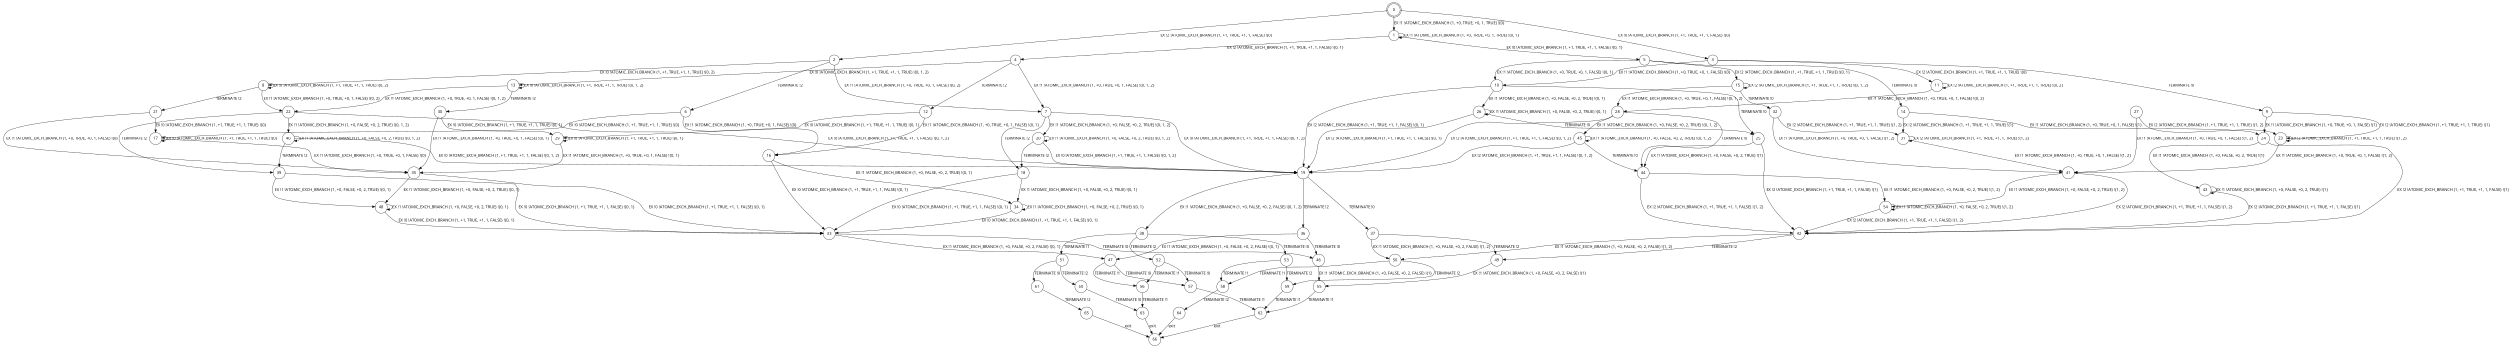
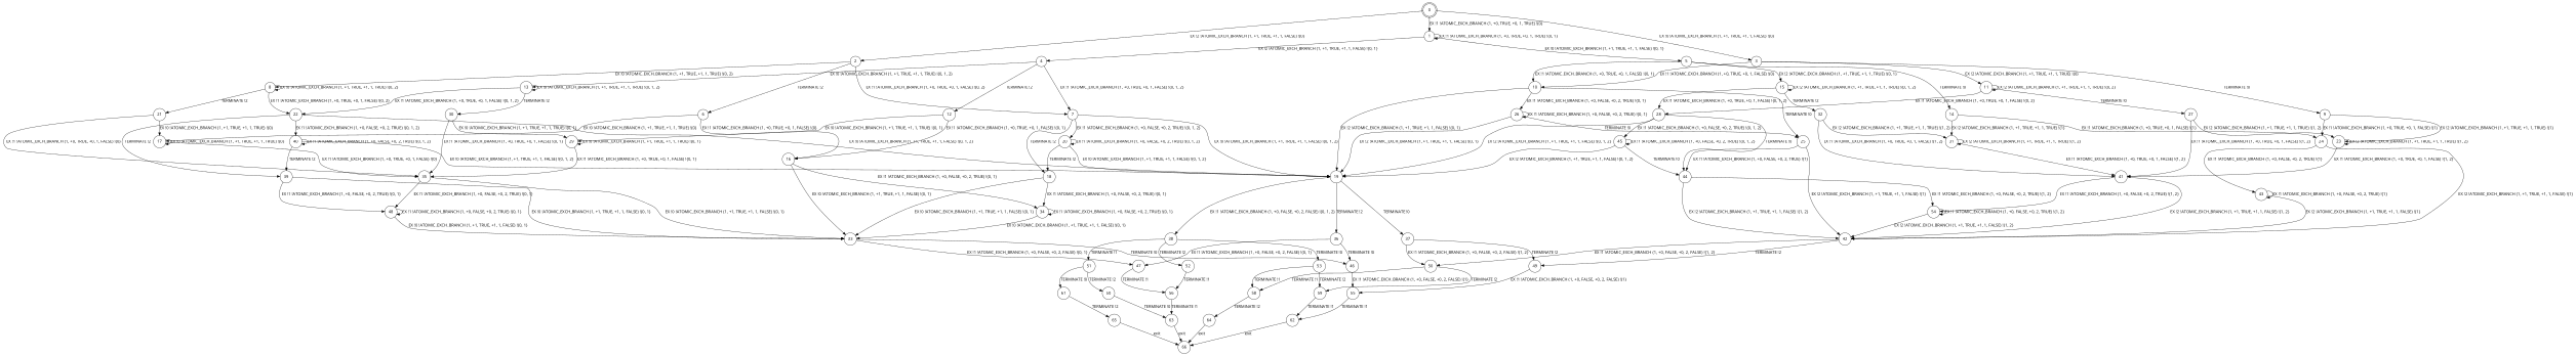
  digraph {
    fontname="Open Sans"
    node [fontname="Open Sans" shape=circle]
    edge [fontname="Open Sans"]
    0 [peripheries=2]
    1
    2
    3
    4
    5
    6
    7
    8
    9
    10
    11
    12
    13
    14
    15
    16
    17
    18
    19
    20
    21
    22
    23
    24
    25
    26
    27
    28
    29
    30
    31
    32
    33
    34
    35
    36
    37
    38
    39
    40
    41
    42
    43
    44
    45
    46
    47
    48
    49
    50
    51
    52
    53
    54
    55
    56
-   57
    58
    59
    60
    61
    62
    63
    64
    65
    66
    0 -> 1 [label="EX !1 !ATOMIC_EXCH_BRANCH (1, +0, TRUE, +0, 1, TRUE) !{0}"]
    0 -> 2 [label="EX !2 !ATOMIC_EXCH_BRANCH (1, +1, TRUE, +1, 1, FALSE) !{0}"]
    0 -> 3 [label="EX !0 !ATOMIC_EXCH_BRANCH (1, +1, TRUE, +1, 1, FALSE) !{0}"]
    1 -> 1 [label="EX !1 !ATOMIC_EXCH_BRANCH (1, +0, TRUE, +0, 1, TRUE) !{0, 1}"]
    1 -> 4 [label="EX !2 !ATOMIC_EXCH_BRANCH (1, +1, TRUE, +1, 1, FALSE) !{0, 1}"]
    1 -> 5 [label="EX !0 !ATOMIC_EXCH_BRANCH (1, +1, TRUE, +1, 1, FALSE) !{0, 1}"]
    2 -> 6 [label="TERMINATE !2"]
    2 -> 7 [label="EX !1 !ATOMIC_EXCH_BRANCH (1, +0, TRUE, +0, 1, FALSE) !{0, 2}"]
    2 -> 8 [label="EX !0 !ATOMIC_EXCH_BRANCH (1, +1, TRUE, +1, 1, TRUE) !{0, 2}"]
    3 -> 9 [label="TERMINATE !0"]
    3 -> 10 [label="EX !1 !ATOMIC_EXCH_BRANCH (1, +0, TRUE, +0, 1, FALSE) !{0}"]
    3 -> 11 [label="EX !2 !ATOMIC_EXCH_BRANCH (1, +1, TRUE, +1, 1, TRUE) !{0}"]
    4 -> 7 [label="EX !1 !ATOMIC_EXCH_BRANCH (1, +0, TRUE, +0, 1, FALSE) !{0, 1, 2}"]
    4 -> 12 [label="TERMINATE !2"]
    4 -> 13 [label="EX !0 !ATOMIC_EXCH_BRANCH (1, +1, TRUE, +1, 1, TRUE) !{0, 1, 2}"]
    5 -> 10 [label="EX !1 !ATOMIC_EXCH_BRANCH (1, +0, TRUE, +0, 1, FALSE) !{0, 1}"]
    5 -> 14 [label="TERMINATE !0"]
    5 -> 15 [label="EX !2 !ATOMIC_EXCH_BRANCH (1, +1, TRUE, +1, 1, TRUE) !{0, 1}"]
    6 -> 16 [label="EX !1 !ATOMIC_EXCH_BRANCH (1, +0, TRUE, +0, 1, FALSE) !{0}"]
    6 -> 17 [label="EX !0 !ATOMIC_EXCH_BRANCH (1, +1, TRUE, +1, 1, TRUE) !{0}"]
    7 -> 18 [label="TERMINATE !2"]
    7 -> 19 [label="EX !0 !ATOMIC_EXCH_BRANCH (1, +1, TRUE, +1, 1, FALSE) !{0, 1, 2}"]
    7 -> 20 [label="EX !1 !ATOMIC_EXCH_BRANCH (1, +0, FALSE, +0, 2, TRUE) !{0, 1, 2}"]
    8 -> 8 [label="EX !0 !ATOMIC_EXCH_BRANCH (1, +1, TRUE, +1, 1, TRUE) !{0, 2}"]
    8 -> 21 [label="TERMINATE !2"]
    8 -> 22 [label="EX !1 !ATOMIC_EXCH_BRANCH (1, +0, TRUE, +0, 1, FALSE) !{0, 2}"]
    9 -> 23 [label="EX !2 !ATOMIC_EXCH_BRANCH (1, +1, TRUE, +1, 1, TRUE) !{1}"]
    9 -> 24 [label="EX !1 !ATOMIC_EXCH_BRANCH (1, +0, TRUE, +0, 1, FALSE) !{1}"]
    10 -> 19 [label="EX !2 !ATOMIC_EXCH_BRANCH (1, +1, TRUE, +1, 1, FALSE) !{0, 1}"]
    10 -> 25 [label="TERMINATE !0"]
    10 -> 26 [label="EX !1 !ATOMIC_EXCH_BRANCH (1, +0, FALSE, +0, 2, TRUE) !{0, 1}"]
    11 -> 11 [label="EX !2 !ATOMIC_EXCH_BRANCH (1, +1, TRUE, +1, 1, TRUE) !{0, 2}"]
+   11 -> 27 [label="TERMINATE !0"]
    11 -> 28 [label="EX !1 !ATOMIC_EXCH_BRANCH (1, +0, TRUE, +0, 1, FALSE) !{0, 2}"]
    12 -> 16 [label="EX !1 !ATOMIC_EXCH_BRANCH (1, +0, TRUE, +0, 1, FALSE) !{0, 1}"]
    12 -> 29 [label="EX !0 !ATOMIC_EXCH_BRANCH (1, +1, TRUE, +1, 1, TRUE) !{0, 1}"]
    13 -> 13 [label="EX !0 !ATOMIC_EXCH_BRANCH (1, +1, TRUE, +1, 1, TRUE) !{0, 1, 2}"]
    13 -> 22 [label="EX !1 !ATOMIC_EXCH_BRANCH (1, +0, TRUE, +0, 1, FALSE) !{0, 1, 2}"]
    13 -> 30 [label="TERMINATE !2"]
    14 -> 24 [label="EX !1 !ATOMIC_EXCH_BRANCH (1, +0, TRUE, +0, 1, FALSE) !{1}"]
    14 -> 31 [label="EX !2 !ATOMIC_EXCH_BRANCH (1, +1, TRUE, +1, 1, TRUE) !{1}"]
    15 -> 15 [label="EX !2 !ATOMIC_EXCH_BRANCH (1, +1, TRUE, +1, 1, TRUE) !{0, 1, 2}"]
    15 -> 28 [label="EX !1 !ATOMIC_EXCH_BRANCH (1, +0, TRUE, +0, 1, FALSE) !{0, 1, 2}"]
-   15 -> 32 [label="TERMINATE !0"]
+   15 -> 32 [label="TERMINATE !2"]
    16 -> 33 [label="EX !0 !ATOMIC_EXCH_BRANCH (1, +1, TRUE, +1, 1, FALSE) !{0, 1}"]
    16 -> 34 [label="EX !1 !ATOMIC_EXCH_BRANCH (1, +0, FALSE, +0, 2, TRUE) !{0, 1}"]
    17 -> 17 [label="EX !0 !ATOMIC_EXCH_BRANCH (1, +1, TRUE, +1, 1, TRUE) !{0}"]
    17 -> 35 [label="EX !1 !ATOMIC_EXCH_BRANCH (1, +0, TRUE, +0, 1, FALSE) !{0}"]
    18 -> 33 [label="EX !0 !ATOMIC_EXCH_BRANCH (1, +1, TRUE, +1, 1, FALSE) !{0, 1}"]
    18 -> 34 [label="EX !1 !ATOMIC_EXCH_BRANCH (1, +0, FALSE, +0, 2, TRUE) !{0, 1}"]
    19 -> 36 [label="TERMINATE !2"]
    19 -> 37 [label="TERMINATE !0"]
    19 -> 38 [label="EX !1 !ATOMIC_EXCH_BRANCH (1, +0, FALSE, +0, 2, FALSE) !{0, 1, 2}"]
    20 -> 18 [label="TERMINATE !2"]
    20 -> 19 [label="EX !0 !ATOMIC_EXCH_BRANCH (1, +1, TRUE, +1, 1, FALSE) !{0, 1, 2}"]
    20 -> 20 [label="EX !1 !ATOMIC_EXCH_BRANCH (1, +0, FALSE, +0, 2, TRUE) !{0, 1, 2}"]
    21 -> 17 [label="EX !0 !ATOMIC_EXCH_BRANCH (1, +1, TRUE, +1, 1, TRUE) !{0}"]
    21 -> 35 [label="EX !1 !ATOMIC_EXCH_BRANCH (1, +0, TRUE, +0, 1, FALSE) !{0}"]
    22 -> 19 [label="EX !0 !ATOMIC_EXCH_BRANCH (1, +1, TRUE, +1, 1, FALSE) !{0, 1, 2}"]
    22 -> 39 [label="TERMINATE !2"]
    22 -> 40 [label="EX !1 !ATOMIC_EXCH_BRANCH (1, +0, FALSE, +0, 2, TRUE) !{0, 1, 2}"]
    23 -> 23 [label="EX !2 !ATOMIC_EXCH_BRANCH (1, +1, TRUE, +1, 1, TRUE) !{1, 2}"]
    23 -> 41 [label="EX !1 !ATOMIC_EXCH_BRANCH (1, +0, TRUE, +0, 1, FALSE) !{1, 2}"]
    24 -> 42 [label="EX !2 !ATOMIC_EXCH_BRANCH (1, +1, TRUE, +1, 1, FALSE) !{1}"]
    24 -> 43 [label="EX !1 !ATOMIC_EXCH_BRANCH (1, +0, FALSE, +0, 2, TRUE) !{1}"]
    25 -> 42 [label="EX !2 !ATOMIC_EXCH_BRANCH (1, +1, TRUE, +1, 1, FALSE) !{1}"]
    25 -> 44 [label="EX !1 !ATOMIC_EXCH_BRANCH (1, +0, FALSE, +0, 2, TRUE) !{1}"]
    26 -> 19 [label="EX !2 !ATOMIC_EXCH_BRANCH (1, +1, TRUE, +1, 1, FALSE) !{0, 1}"]
    26 -> 25 [label="TERMINATE !0"]
    26 -> 26 [label="EX !1 !ATOMIC_EXCH_BRANCH (1, +0, FALSE, +0, 2, TRUE) !{0, 1}"]
    27 -> 23 [label="EX !2 !ATOMIC_EXCH_BRANCH (1, +1, TRUE, +1, 1, TRUE) !{1, 2}"]
    27 -> 41 [label="EX !1 !ATOMIC_EXCH_BRANCH (1, +0, TRUE, +0, 1, FALSE) !{1, 2}"]
    28 -> 19 [label="EX !2 !ATOMIC_EXCH_BRANCH (1, +1, TRUE, +1, 1, FALSE) !{0, 1, 2}"]
    28 -> 44 [label="TERMINATE !0"]
    28 -> 45 [label="EX !1 !ATOMIC_EXCH_BRANCH (1, +0, FALSE, +0, 2, TRUE) !{0, 1, 2}"]
    29 -> 29 [label="EX !0 !ATOMIC_EXCH_BRANCH (1, +1, TRUE, +1, 1, TRUE) !{0, 1}"]
    29 -> 35 [label="EX !1 !ATOMIC_EXCH_BRANCH (1, +0, TRUE, +0, 1, FALSE) !{0, 1}"]
    30 -> 29 [label="EX !0 !ATOMIC_EXCH_BRANCH (1, +1, TRUE, +1, 1, TRUE) !{0, 1}"]
    30 -> 35 [label="EX !1 !ATOMIC_EXCH_BRANCH (1, +0, TRUE, +0, 1, FALSE) !{0, 1}"]
    31 -> 31 [label="EX !2 !ATOMIC_EXCH_BRANCH (1, +1, TRUE, +1, 1, TRUE) !{1, 2}"]
    31 -> 41 [label="EX !1 !ATOMIC_EXCH_BRANCH (1, +0, TRUE, +0, 1, FALSE) !{1, 2}"]
    32 -> 31 [label="EX !2 !ATOMIC_EXCH_BRANCH (1, +1, TRUE, +1, 1, TRUE) !{1, 2}"]
    32 -> 41 [label="EX !1 !ATOMIC_EXCH_BRANCH (1, +0, TRUE, +0, 1, FALSE) !{1, 2}"]
    33 -> 46 [label="TERMINATE !0"]
    33 -> 47 [label="EX !1 !ATOMIC_EXCH_BRANCH (1, +0, FALSE, +0, 2, FALSE) !{0, 1}"]
    34 -> 33 [label="EX !0 !ATOMIC_EXCH_BRANCH (1, +1, TRUE, +1, 1, FALSE) !{0, 1}"]
    34 -> 34 [label="EX !1 !ATOMIC_EXCH_BRANCH (1, +0, FALSE, +0, 2, TRUE) !{0, 1}"]
    35 -> 33 [label="EX !0 !ATOMIC_EXCH_BRANCH (1, +1, TRUE, +1, 1, FALSE) !{0, 1}"]
    35 -> 48 [label="EX !1 !ATOMIC_EXCH_BRANCH (1, +0, FALSE, +0, 2, TRUE) !{0, 1}"]
    36 -> 46 [label="TERMINATE !0"]
    36 -> 47 [label="EX !1 !ATOMIC_EXCH_BRANCH (1, +0, FALSE, +0, 2, FALSE) !{0, 1}"]
    37 -> 49 [label="TERMINATE !2"]
    37 -> 50 [label="EX !1 !ATOMIC_EXCH_BRANCH (1, +0, FALSE, +0, 2, FALSE) !{1, 2}"]
    38 -> 51 [label="TERMINATE !1"]
    38 -> 52 [label="TERMINATE !2"]
    38 -> 53 [label="TERMINATE !0"]
    39 -> 33 [label="EX !0 !ATOMIC_EXCH_BRANCH (1, +1, TRUE, +1, 1, FALSE) !{0, 1}"]
    39 -> 48 [label="EX !1 !ATOMIC_EXCH_BRANCH (1, +0, FALSE, +0, 2, TRUE) !{0, 1}"]
    40 -> 19 [label="EX !0 !ATOMIC_EXCH_BRANCH (1, +1, TRUE, +1, 1, FALSE) !{0, 1, 2}"]
    40 -> 39 [label="TERMINATE !2"]
    40 -> 40 [label="EX !1 !ATOMIC_EXCH_BRANCH (1, +0, FALSE, +0, 2, TRUE) !{0, 1, 2}"]
    41 -> 42 [label="EX !2 !ATOMIC_EXCH_BRANCH (1, +1, TRUE, +1, 1, FALSE) !{1, 2}"]
    41 -> 54 [label="EX !1 !ATOMIC_EXCH_BRANCH (1, +0, FALSE, +0, 2, TRUE) !{1, 2}"]
    42 -> 49 [label="TERMINATE !2"]
    42 -> 50 [label="EX !1 !ATOMIC_EXCH_BRANCH (1, +0, FALSE, +0, 2, FALSE) !{1, 2}"]
    43 -> 42 [label="EX !2 !ATOMIC_EXCH_BRANCH (1, +1, TRUE, +1, 1, FALSE) !{1}"]
    43 -> 43 [label="EX !1 !ATOMIC_EXCH_BRANCH (1, +0, FALSE, +0, 2, TRUE) !{1}"]
    44 -> 42 [label="EX !2 !ATOMIC_EXCH_BRANCH (1, +1, TRUE, +1, 1, FALSE) !{1, 2}"]
    44 -> 54 [label="EX !1 !ATOMIC_EXCH_BRANCH (1, +0, FALSE, +0, 2, TRUE) !{1, 2}"]
    45 -> 19 [label="EX !2 !ATOMIC_EXCH_BRANCH (1, +1, TRUE, +1, 1, FALSE) !{0, 1, 2}"]
    45 -> 44 [label="TERMINATE !0"]
    45 -> 45 [label="EX !1 !ATOMIC_EXCH_BRANCH (1, +0, FALSE, +0, 2, TRUE) !{0, 1, 2}"]
    46 -> 55 [label="EX !1 !ATOMIC_EXCH_BRANCH (1, +0, FALSE, +0, 2, FALSE) !{1}"]
    47 -> 56 [label="TERMINATE !1"]
-   47 -> 57 [label="TERMINATE !0"]
    48 -> 33 [label="EX !0 !ATOMIC_EXCH_BRANCH (1, +1, TRUE, +1, 1, FALSE) !{0, 1}"]
    48 -> 48 [label="EX !1 !ATOMIC_EXCH_BRANCH (1, +0, FALSE, +0, 2, TRUE) !{0, 1}"]
    49 -> 55 [label="EX !1 !ATOMIC_EXCH_BRANCH (1, +0, FALSE, +0, 2, FALSE) !{1}"]
    50 -> 58 [label="TERMINATE !1"]
    50 -> 59 [label="TERMINATE !2"]
    51 -> 60 [label="TERMINATE !2"]
    51 -> 61 [label="TERMINATE !0"]
    52 -> 56 [label="TERMINATE !1"]
-   52 -> 57 [label="TERMINATE !0"]
    53 -> 58 [label="TERMINATE !1"]
    53 -> 59 [label="TERMINATE !2"]
    54 -> 42 [label="EX !2 !ATOMIC_EXCH_BRANCH (1, +1, TRUE, +1, 1, FALSE) !{1, 2}"]
    54 -> 54 [label="EX !1 !ATOMIC_EXCH_BRANCH (1, +0, FALSE, +0, 2, TRUE) !{1, 2}"]
    55 -> 62 [label="TERMINATE !1"]
    56 -> 63 [label="TERMINATE !1"]
-   57 -> 62 [label="TERMINATE !1"]
    58 -> 64 [label="TERMINATE !2"]
    59 -> 62 [label="TERMINATE !1"]
    60 -> 63 [label="TERMINATE !0"]
    61 -> 65 [label="TERMINATE !2"]
    62 -> 66 [label=exit]
    63 -> 66 [label=exit]
    64 -> 66 [label=exit]
    65 -> 66 [label=exit]
  }
